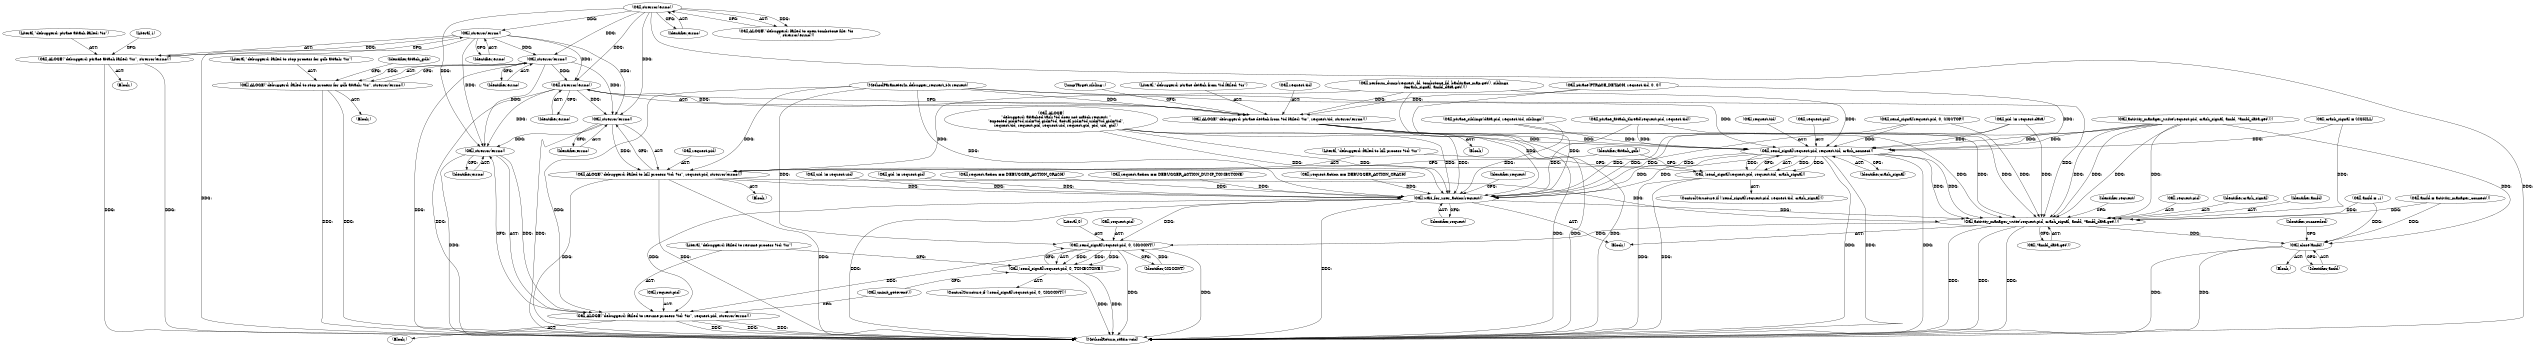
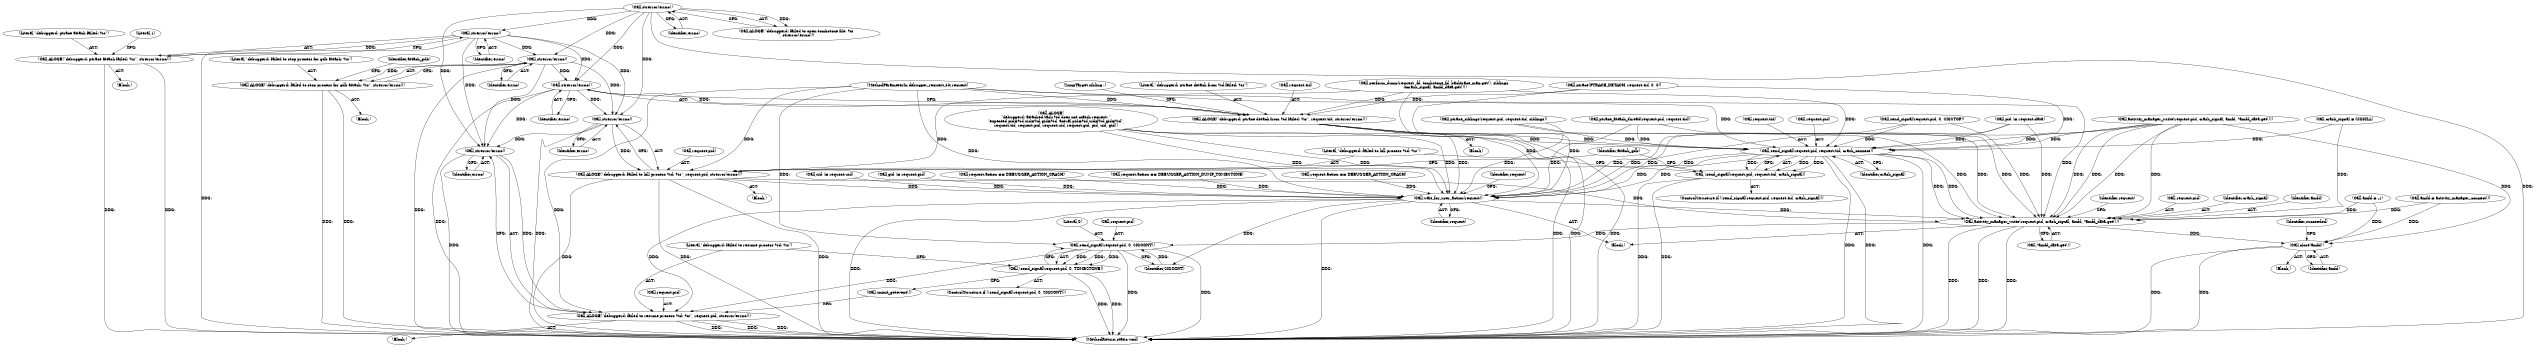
  digraph {
    fontname="DejaVu Serif"
    node [fontname="DejaVu Serif"]
    edge [fontname="DejaVu Serif"]
    n1 [label="(Call,strerror(errno))"]
    n2 [label="(Call,ALOGE(\"debuggerd: ptrace attach failed: %s\", strerror(errno)))"]
    n3 [label="(Call,strerror(errno))"]
    n4 [label="(Call,strerror(errno))"]
    n5 [label="(Call,strerror(errno))"]
    n6 [label="(Call,strerror(errno))"]
    n7 [label="(Identifier,errno)"]
    n8 [label="(MethodReturn,static void)"]
    n9 [label="(Block,)"]
    n10 [label="(Call,ALOGE(\"debuggerd: failed to stop process for gdb attach: %s\", strerror(errno)))"]
    n11 [label="(Identifier,errno)"]
    n12 [label="(Call,ALOGE(\"debuggerd: ptrace detach from %d failed: %s\", request.tid, strerror(errno)))"]
    n13 [label="(Identifier,errno)"]
    n14 [label="(Call,ALOGE(\"debuggerd: failed to kill process %d: %s\", request.pid, strerror(errno)))"]
    n15 [label="(Identifier,errno)"]
    n16 [label="(Call,ALOGE(\"debuggerd: failed to resume process %d: %s\", request.pid, strerror(errno)))"]
    n17 [label="(Identifier,errno)"]
    n18 [label="(Call,strerror(errno))"]
    n19 [label="(Identifier,errno)"]
    n20 [label="(Call,ALOGE(\"debuggerd: failed to open tombstone file: %s\n\", strerror(errno)))"]
    n21 [label="(Block,)"]
    n22 [label="(Call,send_signal(request.pid, request.tid, crash_connect))"]
    n23 [label="(Call,wait_for_user_action(request))"]
    n24 [label="(Block,)"]
    n25 [label="(Call,!send_signal(request.pid, request.tid, crash_signal))"]
    n26 [label="(Call,activity_manager_write(request.pid, crash_signal, amfd, *amfd_data.get()))"]
    n27 [label="(Identifier,crash_signal)"]
    n28 [label="(Call,send_signal(request.pid, 0, SIGCONT))"]
    n29 [label="(Block,)"]
    n30 [label="(Identifier,request)"]
    n31 [label="(ControlStructure,if (!send_signal(request.pid, request.tid, crash_signal)))"]
    n32 [label="(Block,)"]
    n33 [label="(Call,close(amfd))"]
    n34 [label="(Call,*amfd_data.get())"]
    n35 [label="(Call,!send_signal(request.pid, 0, TOMBSTONE))"]
    n36 [label="(Identifier,SIGCONT)"]
    n37 [label="(Block,)"]
    n38 [label="(Block,)"]
    n39 [label="(Identifier,amfd)"]
    n40 [label="(ControlStructure,if (!send_signal(request.pid, 0, SIGCONT)))"]
    n41 [label="(Literal,\"debuggerd: ptrace attach failed: %s\")"]
    n42 [label="(Call,activity_manager_write(request.pid, crash_signal, amfd, *amfd_data.get()))"]
    n43 [label="(Literal,\"debuggerd: ptrace detach from %d failed: %s\")"]
    n44 [label="(Call,request.tid)"]
    n45 [label="(Call,pid != request.data)"]
    n46 [label="(Identifier,request)"]
    n47 [label="(Call,ALOGE(\n        \"debuggerd: attached task %d does not match request: \"\n        \"expected pid=%d,uid=%d,gid=%d, actual pid=%d,uid=%d,gid=%d\",\n        request.tid, request.pid, request.uid, request.gid, pid, uid, gid))"]
    n48 [label="(Identifier,crash_signal)"]
-   n49 [label="(Call,ptrace_siblings(data.pid, request.tid, siblings))"]
+   n49 [label="(Call,ptrace_siblings(request.pid, request.tid, siblings))"]
    n50 [label="(Call,request.action == DEBUGGER_ACTION_DUMP_TOMBSTONE)"]
    n51 [label="(Identifier,amfd)"]
    n52 [label="(Identifier,attach_gdb)"]
    n53 [label="(Call,request.action == DEBUGGER_ACTION_CRASH)"]
    n54 [label="(Call,uid != request.uid)"]
    n55 [label="(Call,gid != request.gid)"]
    n56 [label="(Call,uninit_getevent())"]
    n57 [label="(Call,amfd = activity_manager_connect())"]
    n58 [label="(Call,crash_signal = SIGKILL)"]
    n59 [label="(Identifier,attach_gdb)"]
    n60 [label="(Call,perform_dump(request, fd, tombstone_fd, backtrace_map.get(), siblings,\n &crash_signal, amfd_data.get()))"]
    n61 [label="(Call,ptrace(PTRACE_DETACH, request.tid, 0, 0))"]
    n62 [label="(Call,request.action == DEBUGGER_ACTION_CRASH)"]
    n63 [label="(Call,request.pid)"]
    n64 [label="(Call,request.pid)"]
    n65 [label="(Literal,1)"]
    n66 [label="(Identifier,request)"]
    n67 [label="(Literal,\"debuggerd: failed to stop process for gdb attach: %s\")"]
    n68 [label="(Call,request.tid)"]
    n69 [label="(Call,request.pid)"]
    n70 [label="(Call,ptrace_attach_thread(request.pid, request.tid))"]
    n71 [label="(Call,request.pid)"]
    n72 [label="(Literal,\"debuggerd: failed to resume process %d: %s\")"]
    n73 [label="(Literal,\"debuggerd: failed to kill process %d: %s\")"]
    n74 [label="(JumpTarget,sibling :)"]
    n75 [label="(Call,send_signal(request.pid, 0, SIGSTOP))"]
    n76 [label="(MethodParameterIn,debugger_request_t& request)"]
    n77 [label="(Literal,0)"]
    n78 [label="(Call,amfd = -1)"]
    n79 [label="(Call,request.pid)"]
    n80 [label="(Identifier,succeeded)"]
    n1 -> n2 [label="AST: "]
    n1 -> n2 [label="DDG: "]
    n1 -> n3 [label="DDG: "]
    n1 -> n4 [label="DDG: "]
    n1 -> n5 [label="DDG: "]
    n1 -> n6 [label="DDG: "]
    n1 -> n7 [label="CFG: "]
    n1 -> n8 [label="DDG: "]
    n2 -> n1 [label="CFG: "]
    n2 -> n8 [label="DDG: "]
    n2 -> n8 [label="DDG: "]
    n2 -> n9 [label="AST: "]
    n3 -> n4 [label="DDG: "]
    n3 -> n5 [label="DDG: "]
    n3 -> n6 [label="DDG: "]
    n3 -> n8 [label="DDG: "]
    n3 -> n10 [label="AST: "]
    n3 -> n10 [label="DDG: "]
    n3 -> n11 [label="CFG: "]
    n4 -> n5 [label="DDG: "]
    n4 -> n6 [label="DDG: "]
    n4 -> n8 [label="DDG: "]
    n4 -> n12 [label="AST: "]
    n4 -> n12 [label="DDG: "]
    n4 -> n13 [label="CFG: "]
    n5 -> n6 [label="DDG: "]
    n5 -> n8 [label="DDG: "]
    n5 -> n14 [label="AST: "]
    n5 -> n14 [label="DDG: "]
    n5 -> n15 [label="CFG: "]
    n6 -> n8 [label="DDG: "]
    n6 -> n16 [label="AST: "]
    n6 -> n16 [label="DDG: "]
    n6 -> n17 [label="CFG: "]
    n7 -> n1 [label="AST: "]
    n10 -> n3 [label="CFG: "]
    n10 -> n8 [label="DDG: "]
    n10 -> n8 [label="DDG: "]
    n10 -> n21 [label="AST: "]
    n11 -> n3 [label="AST: "]
    n12 -> n4 [label="CFG: "]
    n12 -> n8 [label="DDG: "]
    n12 -> n8 [label="DDG: "]
    n12 -> n8 [label="DDG: "]
    n12 -> n22 [label="DDG: "]
    n12 -> n23 [label="DDG: "]
    n12 -> n24 [label="AST: "]
    n13 -> n4 [label="AST: "]
    n14 -> n5 [label="CFG: "]
    n14 -> n8 [label="DDG: "]
    n14 -> n8 [label="DDG: "]
    n14 -> n8 [label="DDG: "]
    n14 -> n23 [label="DDG: "]
    n14 -> n26 [label="DDG: "]
    n14 -> n32 [label="AST: "]
    n15 -> n5 [label="AST: "]
    n16 -> n6 [label="CFG: "]
    n16 -> n8 [label="DDG: "]
    n16 -> n8 [label="DDG: "]
    n16 -> n8 [label="DDG: "]
    n16 -> n37 [label="AST: "]
    n17 -> n6 [label="AST: "]
    n18 -> n1 [label="DDG: "]
    n18 -> n3 [label="DDG: "]
    n18 -> n4 [label="DDG: "]
    n18 -> n5 [label="DDG: "]
    n18 -> n6 [label="DDG: "]
    n18 -> n8 [label="DDG: "]
    n18 -> n19 [label="CFG: "]
    n18 -> n20 [label="AST: "]
    n18 -> n20 [label="DDG: "]
    n19 -> n18 [label="AST: "]
    n20 -> n18 [label="CFG: "]
    n22 -> n8 [label="DDG: "]
    n22 -> n8 [label="DDG: "]
    n22 -> n8 [label="DDG: "]
    n22 -> n14 [label="DDG: "]
    n22 -> n23 [label="DDG: "]
    n22 -> n23 [label="DDG: "]
    n22 -> n25 [label="AST: "]
    n22 -> n25 [label="DDG: "]
    n22 -> n25 [label="DDG: "]
    n22 -> n25 [label="DDG: "]
    n22 -> n26 [label="DDG: "]
    n22 -> n26 [label="DDG: "]
    n22 -> n27 [label="CFG: "]
    n23 -> n8 [label="DDG: "]
    n23 -> n8 [label="DDG: "]
    n23 -> n16 [label="DDG: "]
    n23 -> n26 [label="DDG: "]
-   n23 -> n28 [label="DDG: "]
+   n23 -> n36 [label="DDG: "]
    n23 -> n29 [label="AST: "]
    n23 -> n30 [label="CFG: "]
    n25 -> n8 [label="DDG: "]
    n25 -> n8 [label="DDG: "]
    n25 -> n22 [label="CFG: "]
    n25 -> n31 [label="AST: "]
    n26 -> n8 [label="DDG: "]
    n26 -> n8 [label="DDG: "]
    n26 -> n8 [label="DDG: "]
    n26 -> n28 [label="DDG: "]
    n26 -> n29 [label="AST: "]
    n26 -> n33 [label="DDG: "]
    n26 -> n34 [label="CFG: "]
    n27 -> n22 [label="AST: "]
    n28 -> n8 [label="DDG: "]
    n28 -> n8 [label="DDG: "]
    n28 -> n16 [label="DDG: "]
    n28 -> n35 [label="AST: "]
    n28 -> n35 [label="DDG: "]
    n28 -> n35 [label="DDG: "]
    n28 -> n35 [label="DDG: "]
    n28 -> n36 [label="CFG: "]
    n30 -> n23 [label="AST: "]
    n33 -> n8 [label="DDG: "]
    n33 -> n8 [label="DDG: "]
    n33 -> n38 [label="AST: "]
    n33 -> n39 [label="CFG: "]
    n34 -> n26 [label="AST: "]
    n35 -> n8 [label="DDG: "]
    n35 -> n8 [label="DDG: "]
    n35 -> n28 [label="CFG: "]
    n35 -> n40 [label="AST: "]
    n36 -> n28 [label="DDG: "]
    n39 -> n33 [label="AST: "]
    n41 -> n2 [label="AST: "]
    n42 -> n22 [label="DDG: "]
    n42 -> n22 [label="DDG: "]
    n42 -> n23 [label="DDG: "]
    n42 -> n26 [label="DDG: "]
    n42 -> n26 [label="DDG: "]
    n42 -> n26 [label="DDG: "]
    n42 -> n26 [label="DDG: "]
    n42 -> n33 [label="DDG: "]
    n43 -> n12 [label="AST: "]
    n44 -> n22 [label="AST: "]
    n45 -> n22 [label="DDG: "]
    n45 -> n23 [label="DDG: "]
    n45 -> n26 [label="DDG: "]
    n46 -> n23 [label="CFG: "]
    n47 -> n22 [label="DDG: "]
    n47 -> n23 [label="DDG: "]
    n47 -> n23 [label="DDG: "]
    n47 -> n23 [label="DDG: "]
    n47 -> n26 [label="DDG: "]
    n48 -> n26 [label="AST: "]
    n49 -> n22 [label="DDG: "]
    n49 -> n23 [label="DDG: "]
    n49 -> n26 [label="DDG: "]
    n50 -> n23 [label="DDG: "]
    n51 -> n26 [label="AST: "]
    n52 -> n14 [label="CFG: "]
    n52 -> n25 [label="CFG: "]
    n53 -> n23 [label="DDG: "]
    n54 -> n23 [label="DDG: "]
    n55 -> n23 [label="DDG: "]
    n56 -> n16 [label="CFG: "]
-   n56 -> n35 [label="CFG: "]
+   n35 -> n56 [label="CFG: "]
    n57 -> n26 [label="DDG: "]
    n57 -> n33 [label="DDG: "]
    n58 -> n22 [label="DDG: "]
    n58 -> n26 [label="DDG: "]
    n59 -> n10 [label="CFG: "]
    n60 -> n12 [label="DDG: "]
    n60 -> n14 [label="DDG: "]
    n60 -> n22 [label="DDG: "]
    n60 -> n23 [label="DDG: "]
    n61 -> n12 [label="DDG: "]
    n61 -> n22 [label="DDG: "]
    n61 -> n23 [label="DDG: "]
    n62 -> n23 [label="DDG: "]
    n63 -> n16 [label="AST: "]
    n64 -> n14 [label="AST: "]
    n65 -> n2 [label="CFG: "]
    n66 -> n26 [label="CFG: "]
    n67 -> n10 [label="AST: "]
    n68 -> n12 [label="AST: "]
    n69 -> n22 [label="AST: "]
    n70 -> n22 [label="DDG: "]
    n70 -> n23 [label="DDG: "]
    n70 -> n26 [label="DDG: "]
    n71 -> n28 [label="AST: "]
    n72 -> n16 [label="AST: "]
    n72 -> n35 [label="CFG: "]
    n73 -> n14 [label="AST: "]
    n73 -> n25 [label="CFG: "]
    n74 -> n12 [label="CFG: "]
    n75 -> n22 [label="DDG: "]
    n75 -> n23 [label="DDG: "]
    n75 -> n26 [label="DDG: "]
    n76 -> n12 [label="DDG: "]
    n76 -> n14 [label="DDG: "]
    n76 -> n16 [label="DDG: "]
    n76 -> n22 [label="DDG: "]
    n76 -> n23 [label="DDG: "]
    n76 -> n26 [label="DDG: "]
    n76 -> n28 [label="DDG: "]
    n77 -> n28 [label="AST: "]
    n78 -> n26 [label="DDG: "]
    n78 -> n33 [label="DDG: "]
    n79 -> n26 [label="AST: "]
    n80 -> n33 [label="CFG: "]
  }
